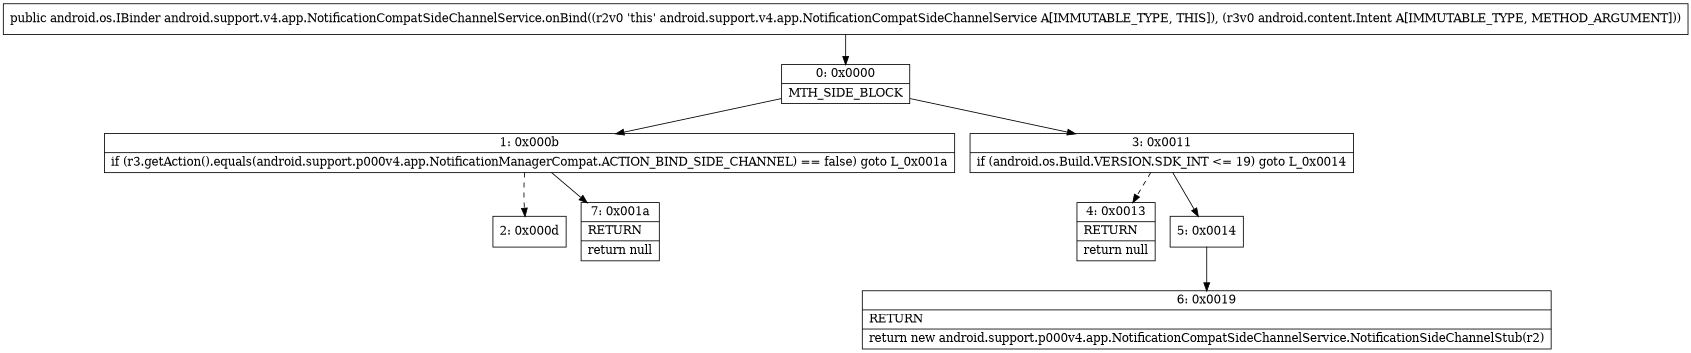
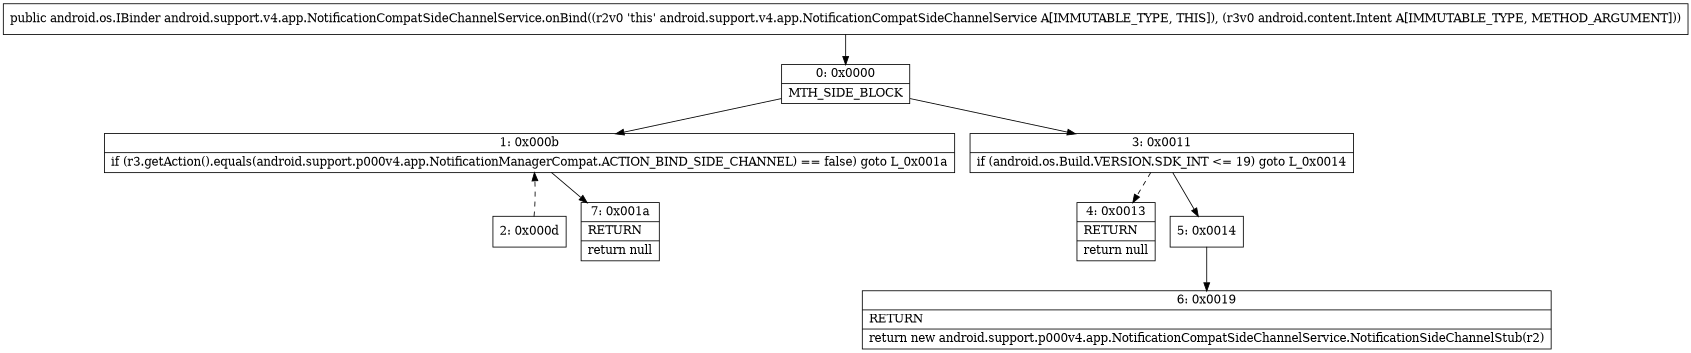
  digraph {
    node [shape=record]
    n1 [label="{0\:\ 0x0000|MTH_SIDE_BLOCK\l}"]
    n2 [label="{1\:\ 0x000b|if (r3.getAction().equals(android.support.p000v4.app.NotificationManagerCompat.ACTION_BIND_SIDE_CHANNEL) == false) goto L_0x001a\l}"]
    n3 [label="{3\:\ 0x0011|if (android.os.Build.VERSION.SDK_INT \<= 19) goto L_0x0014\l}"]
    n4 [label="{2\:\ 0x000d}"]
    n5 [label="{7\:\ 0x001a|RETURN\l|return null\l}"]
    n6 [label="{4\:\ 0x0013|RETURN\l|return null\l}"]
    n7 [label="{5\:\ 0x0014}"]
    n8 [label="{6\:\ 0x0019|RETURN\l|return new android.support.p000v4.app.NotificationCompatSideChannelService.NotificationSideChannelStub(r2)\l}"]
    n9 [label="{public android.os.IBinder android.support.v4.app.NotificationCompatSideChannelService.onBind((r2v0 'this' android.support.v4.app.NotificationCompatSideChannelService A[IMMUTABLE_TYPE, THIS]), (r3v0 android.content.Intent A[IMMUTABLE_TYPE, METHOD_ARGUMENT])) }"]
    n1 -> n2
    n1 -> n3
-   n2 -> n4 [style=dashed]
+   n4 -> n2 [style=dashed]
    n2 -> n5
    n3 -> n6 [style=dashed]
    n3 -> n7
    n7 -> n8
    n9 -> n1
  }
